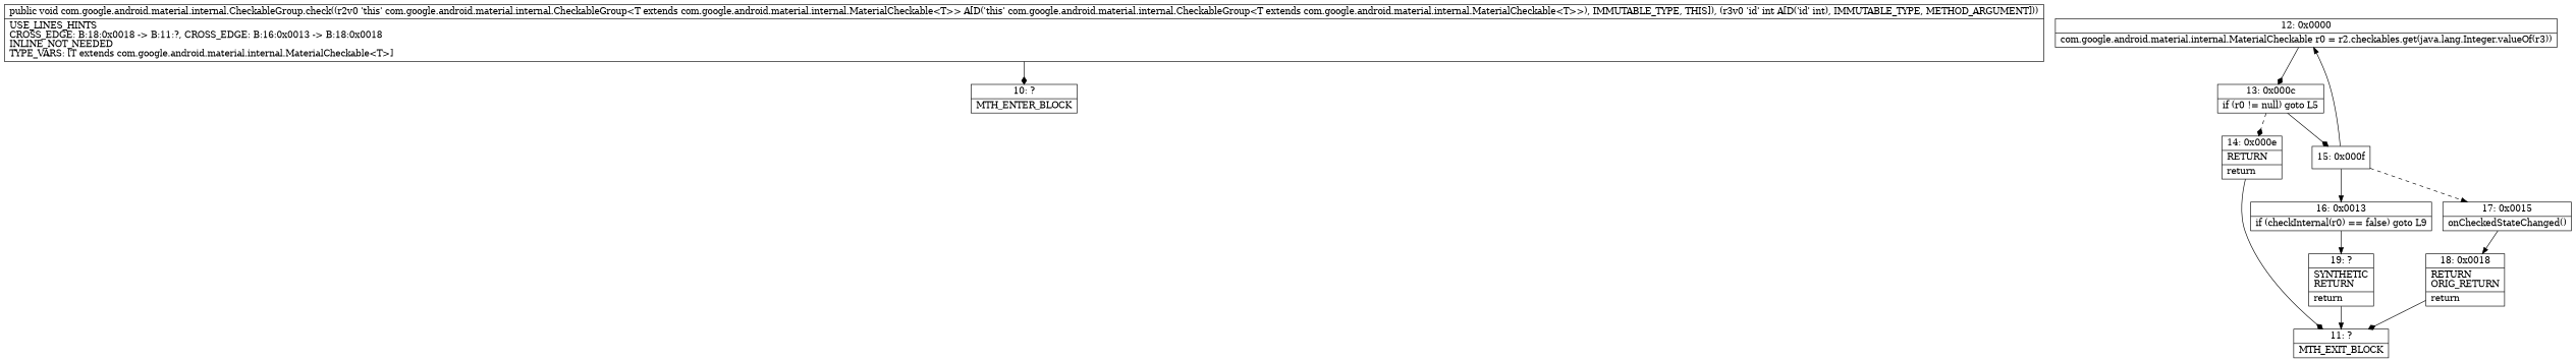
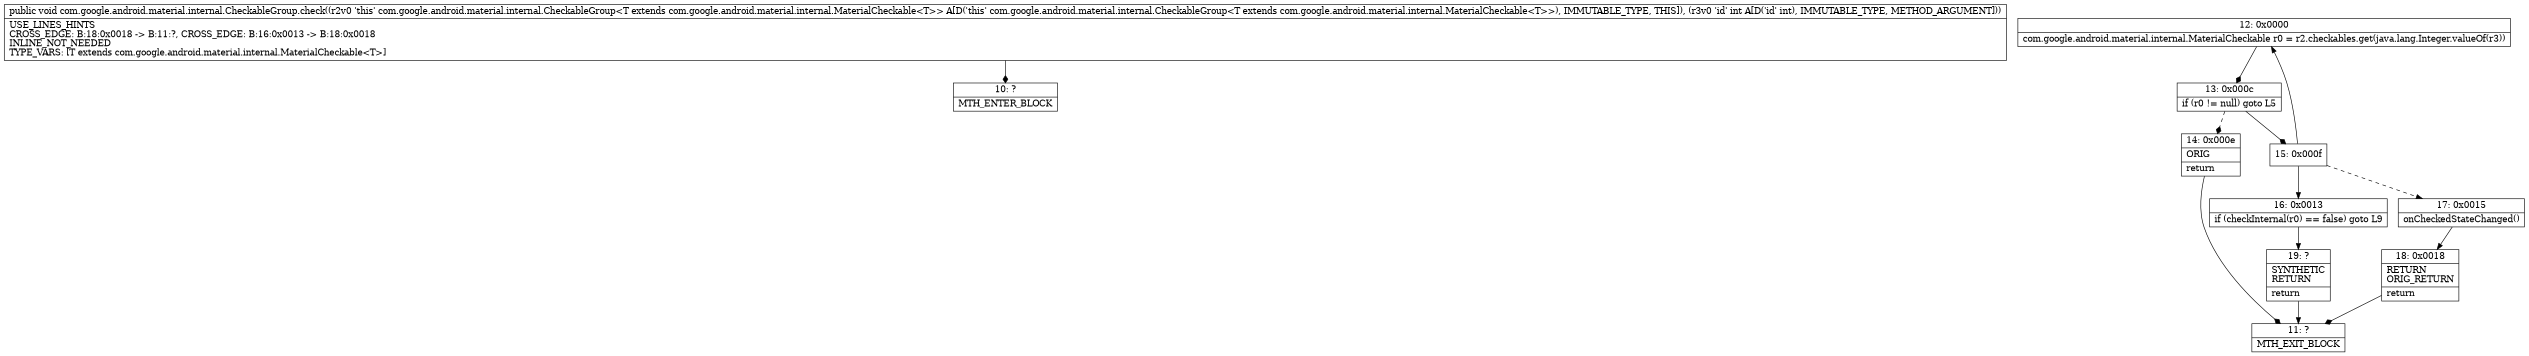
  digraph {
    node [shape=record]
    edge [arrowhead=diamond]
    n1 [label="{10\:\ ?|MTH_ENTER_BLOCK\l}"]
    n2 [label="{12\:\ 0x0000|com.google.android.material.internal.MaterialCheckable r0 = r2.checkables.get(java.lang.Integer.valueOf(r3))\l}"]
    n3 [label="{13\:\ 0x000c|if (r0 != null) goto L5\l}"]
-   n4 [label="{14\:\ 0x000e|RETURN\l|return\l}"]
+   n4 [label="{14\:\ 0x000e|ORIG\l|return\l}"]
    n5 [label="{15\:\ 0x000f}"]
    n6 [label="{11\:\ ?|MTH_EXIT_BLOCK\l}"]
    n7 [label="{16\:\ 0x0013|if (checkInternal(r0) == false) goto L9\l}"]
    n8 [label="{17\:\ 0x0015|onCheckedStateChanged()\l}"]
    n9 [label="{19\:\ ?|SYNTHETIC\lRETURN\l|return\l}"]
    n10 [label="{18\:\ 0x0018|RETURN\lORIG_RETURN\l|return\l}"]
    n11 [label="{public void com.google.android.material.internal.CheckableGroup.check((r2v0 'this' com.google.android.material.internal.CheckableGroup\<T extends com.google.android.material.internal.MaterialCheckable\<T\>\> A[D('this' com.google.android.material.internal.CheckableGroup\<T extends com.google.android.material.internal.MaterialCheckable\<T\>\>), IMMUTABLE_TYPE, THIS]), (r3v0 'id' int A[D('id' int), IMMUTABLE_TYPE, METHOD_ARGUMENT]))  | USE_LINES_HINTS\lCROSS_EDGE: B:18:0x0018 \-\> B:11:?, CROSS_EDGE: B:16:0x0013 \-\> B:18:0x0018\lINLINE_NOT_NEEDED\lTYPE_VARS: [T extends com.google.android.material.internal.MaterialCheckable\<T\>]\l}"]
    n2 -> n3
    n3 -> n4 [style=dashed]
    n3 -> n5
    n4 -> n6
    n5 -> n2 [arrowhead=normal]
    n5 -> n7 [arrowhead=normal]
    n5 -> n8 [arrowhead=normal style=dashed]
    n7 -> n9 [arrowhead=normal]
    n8 -> n10 [arrowhead=normal]
    n9 -> n6 [arrowhead=normal]
    n10 -> n6
    n11 -> n1
  }
